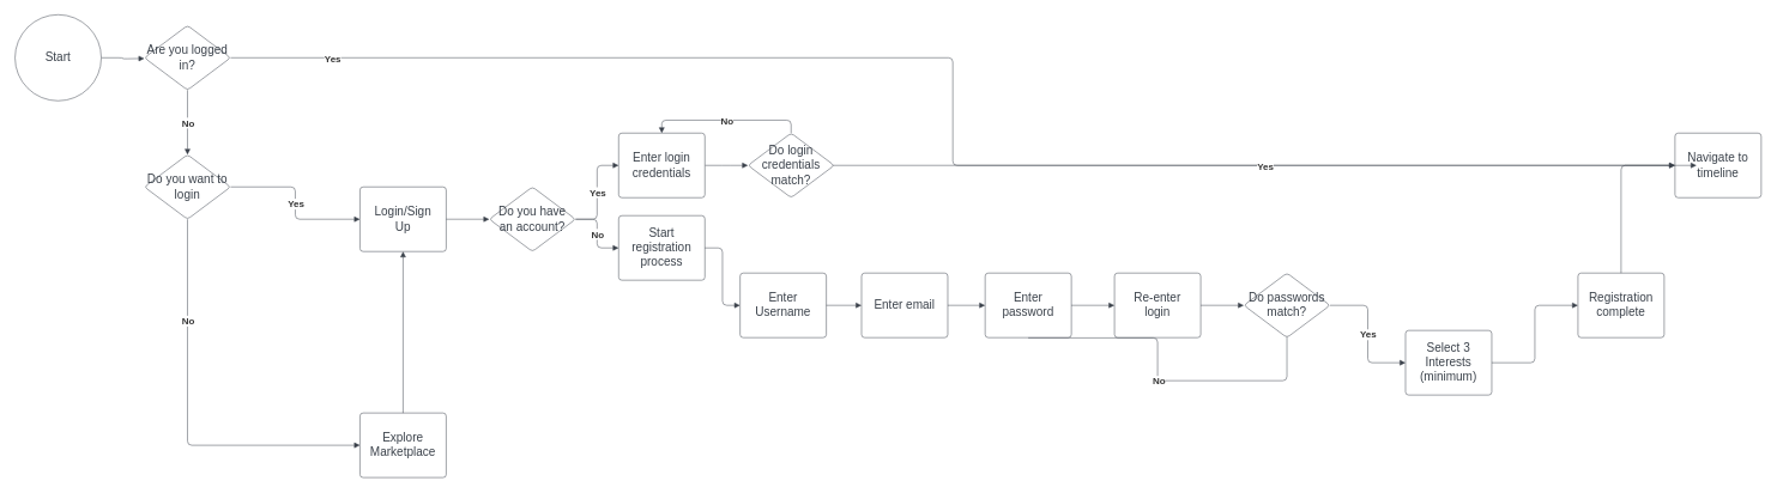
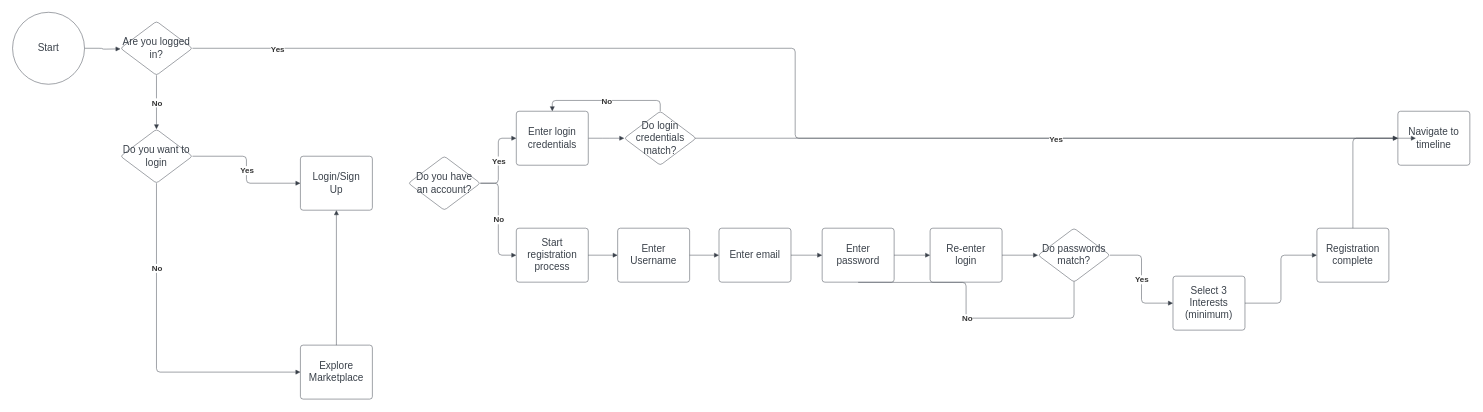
  <mxCell id="0" />
  <mxCell id="1" parent="0" />
  <mxCell id="2" value="Start" style="html=1;overflow=block;blockSpacing=1;whiteSpace=wrap;ellipse;fontSize=16.7;fontColor=#3a414a;spacing=3.8;strokeColor=#3a414a;strokeOpacity=100;rounded=1;absoluteArcSize=1;arcSize=9;strokeWidth=0.8;lucidId=JeozWXWZBu-N;" parent="1" vertex="1"><mxGeometry x="20" y="20" width="120" height="120" as="geometry" /></mxCell>
  <mxCell id="3" value="" style="html=1;jettySize=18;whiteSpace=wrap;fontSize=13;strokeColor=#3a414a;strokeOpacity=100;strokeWidth=0.8;rounded=1;arcSize=12;edgeStyle=orthogonalEdgeStyle;startArrow=none;endArrow=block;endFill=1;exitX=1.003;exitY=0.5;exitPerimeter=0;lucidId=-eozcMRaUxKk;" parent="1" source="2" edge="1"><mxGeometry width="100" height="100" relative="1" as="geometry"><Array as="points" /><mxPoint x="200" y="81" as="targetPoint" /></mxGeometry></mxCell>
  <mxCell id="4" value="Are you logged in?" style="html=1;overflow=block;blockSpacing=1;whiteSpace=wrap;rhombus;fontSize=16.7;fontColor=#3a414a;spacing=3.8;strokeColor=#3a414a;strokeOpacity=100;rounded=1;absoluteArcSize=1;arcSize=9;strokeWidth=0.8;lucidId=mfoz5pybJpJF;" parent="1" vertex="1"><mxGeometry x="200" y="35" width="120" height="90" as="geometry" /></mxCell>
  <mxCell id="5" value="" style="html=1;jettySize=18;whiteSpace=wrap;fontSize=13.3;fontColor=#333333;fontStyle=1;strokeColor=#3a414a;strokeOpacity=100;strokeWidth=0.8;rounded=1;arcSize=12;edgeStyle=orthogonalEdgeStyle;startArrow=none;endArrow=block;endFill=1;exitX=1;exitY=0.5;exitPerimeter=0;entryX=0;entryY=0.5;entryPerimeter=0;lucidId=Tfoz7GTz7i8f;" parent="1" source="4" target="34" edge="1"><mxGeometry width="100" height="100" relative="1" as="geometry"><Array as="points" /></mxGeometry></mxCell>
  <mxCell id="6" value="Yes" style="text;html=1;resizable=0;labelBackgroundColor=default;align=center;verticalAlign=middle;fontStyle=1;fontColor=#333333;fontSize=13.3;" parent="5" vertex="1"><mxGeometry x="-0.869" relative="1" as="geometry" /></mxCell>
  <mxCell id="7" value="Explore Marketplace" style="html=1;overflow=block;blockSpacing=1;whiteSpace=wrap;fontSize=16.7;fontColor=#3a414a;spacing=9;strokeColor=#3a414a;strokeOpacity=100;rounded=1;absoluteArcSize=1;arcSize=9;strokeWidth=0.8;lucidId=cgozXE_9wk.p;" parent="1" vertex="1"><mxGeometry x="500" y="575" width="120" height="90" as="geometry" /></mxCell>
  <mxCell id="8" value="Login/Sign Up" style="html=1;overflow=block;blockSpacing=1;whiteSpace=wrap;fontSize=16.7;fontColor=#3a414a;spacing=9;strokeColor=#3a414a;strokeOpacity=100;rounded=1;absoluteArcSize=1;arcSize=9;strokeWidth=0.8;lucidId=JiozH26smCbu;" parent="1" vertex="1"><mxGeometry x="500" y="260" width="120" height="90" as="geometry" /></mxCell>
  <mxCell id="9" value="Do you have an account?" style="html=1;overflow=block;blockSpacing=1;whiteSpace=wrap;rhombus;fontSize=16.7;fontColor=#3a414a;spacing=3.8;strokeColor=#3a414a;strokeOpacity=100;rounded=1;absoluteArcSize=1;arcSize=9;strokeWidth=0.8;lucidId=goozK06yUQ6U;" parent="1" vertex="1"><mxGeometry x="680" y="260" width="120" height="90" as="geometry" /></mxCell>
  <mxCell id="10" value="" style="html=1;jettySize=18;whiteSpace=wrap;fontSize=13.3;fontColor=#333333;fontStyle=1;strokeColor=#3a414a;strokeOpacity=100;strokeWidth=0.8;rounded=1;arcSize=12;edgeStyle=orthogonalEdgeStyle;startArrow=none;endArrow=block;endFill=1;exitX=1;exitY=0.5;exitPerimeter=0;entryX=0;entryY=0.5;entryPerimeter=0;lucidId=xoozpvID8mKE;" parent="1" source="9" target="12" edge="1"><mxGeometry width="100" height="100" relative="1" as="geometry"><Array as="points" /></mxGeometry></mxCell>
  <mxCell id="11" value="Yes" style="text;html=1;resizable=0;labelBackgroundColor=default;align=center;verticalAlign=middle;fontStyle=1;fontColor=#333333;fontSize=13.3;" parent="10" vertex="1"><mxGeometry relative="1" as="geometry" /></mxCell>
  <mxCell id="12" value="Enter login credentials" style="html=1;overflow=block;blockSpacing=1;whiteSpace=wrap;fontSize=16.7;fontColor=#3a414a;spacing=9;strokeColor=#3a414a;strokeOpacity=100;rounded=1;absoluteArcSize=1;arcSize=9;strokeWidth=0.8;lucidId=Cooz.wK8k5en;" parent="1" vertex="1"><mxGeometry x="860" y="185" width="120" height="90" as="geometry" /></mxCell>
  <mxCell id="13" value="" style="html=1;jettySize=18;whiteSpace=wrap;fontSize=13.3;fontColor=#333333;fontStyle=1;strokeColor=#3a414a;strokeOpacity=100;strokeWidth=0.8;rounded=1;arcSize=12;edgeStyle=orthogonalEdgeStyle;startArrow=none;endArrow=block;endFill=1;exitX=1;exitY=0.5;exitPerimeter=0;entryX=0;entryY=0.5;entryPerimeter=0;lucidId=3ooz8zf4VeQu;" parent="1" source="9" target="15" edge="1"><mxGeometry width="100" height="100" relative="1" as="geometry"><Array as="points" /></mxGeometry></mxCell>
  <mxCell id="14" value="No" style="text;html=1;resizable=0;labelBackgroundColor=default;align=center;verticalAlign=middle;fontStyle=1;fontColor=#333333;fontSize=13.3;" parent="13" vertex="1"><mxGeometry relative="1" as="geometry" /></mxCell>
- <mxCell id="15" value="Start registration process" style="html=1;overflow=block;blockSpacing=1;whiteSpace=wrap;fontSize=16.7;fontColor=#3a414a;spacing=9;strokeColor=#3a414a;strokeOpacity=100;rounded=1;absoluteArcSize=1;arcSize=9;strokeWidth=0.8;lucidId=4oozPxIjKaFJ;" parent="1" vertex="1"><mxGeometry x="860" y="300" width="120" height="90" as="geometry" /></mxCell>
+ <mxCell id="15" value="Start registration process" style="html=1;overflow=block;blockSpacing=1;whiteSpace=wrap;fontSize=16.7;fontColor=#3a414a;spacing=9;strokeColor=#3a414a;strokeOpacity=100;rounded=1;absoluteArcSize=1;arcSize=9;strokeWidth=0.8;lucidId=4oozPxIjKaFJ;" parent="1" vertex="1"><mxGeometry x="860" y="380" width="120" height="90" as="geometry" /></mxCell>
  <mxCell id="16" value="" style="html=1;jettySize=18;whiteSpace=wrap;fontSize=13;strokeColor=#3a414a;strokeOpacity=100;strokeWidth=0.8;rounded=1;arcSize=12;edgeStyle=orthogonalEdgeStyle;startArrow=none;endArrow=block;endFill=1;exitX=1;exitY=0.5;exitPerimeter=0;entryX=0;entryY=0.5;entryPerimeter=0;lucidId=opozpQw.LRJy;" parent="1" source="15" target="20" edge="1"><mxGeometry width="100" height="100" relative="1" as="geometry"><Array as="points" /></mxGeometry></mxCell>
  <mxCell id="17" value="Enter email" style="html=1;overflow=block;blockSpacing=1;whiteSpace=wrap;fontSize=16.7;fontColor=#3a414a;spacing=9;strokeColor=#3a414a;strokeOpacity=100;rounded=1;absoluteArcSize=1;arcSize=9;strokeWidth=0.8;lucidId=ppozjBsbQP_j;" parent="1" vertex="1"><mxGeometry x="1198" y="380" width="120" height="90" as="geometry" /></mxCell>
  <mxCell id="18" value="" style="html=1;jettySize=18;whiteSpace=wrap;fontSize=13;strokeColor=#3a414a;strokeOpacity=100;strokeWidth=0.8;rounded=1;arcSize=12;edgeStyle=orthogonalEdgeStyle;startArrow=none;endArrow=block;endFill=1;exitX=1;exitY=0.5;exitPerimeter=0;entryX=0;entryY=0.5;entryPerimeter=0;lucidId=1poztr.q7dGU;" parent="1" source="17" target="19" edge="1"><mxGeometry width="100" height="100" relative="1" as="geometry"><Array as="points" /></mxGeometry></mxCell>
  <mxCell id="19" value="Enter password" style="html=1;overflow=block;blockSpacing=1;whiteSpace=wrap;fontSize=16.7;fontColor=#3a414a;spacing=9;strokeColor=#3a414a;strokeOpacity=100;rounded=1;absoluteArcSize=1;arcSize=9;strokeWidth=0.8;lucidId=3pozLuEOWQw.;" parent="1" vertex="1"><mxGeometry x="1370" y="380" width="120" height="90" as="geometry" /></mxCell>
  <mxCell id="20" value="Enter Username" style="html=1;overflow=block;blockSpacing=1;whiteSpace=wrap;fontSize=16.7;fontColor=#3a414a;spacing=9;strokeColor=#3a414a;strokeOpacity=100;rounded=1;absoluteArcSize=1;arcSize=9;strokeWidth=0.8;lucidId=ZqozDe.KuC5d;" parent="1" vertex="1"><mxGeometry x="1029" y="380" width="120" height="90" as="geometry" /></mxCell>
  <mxCell id="21" value="" style="html=1;jettySize=18;whiteSpace=wrap;fontSize=13;strokeColor=#3a414a;strokeOpacity=100;strokeWidth=0.8;rounded=1;arcSize=12;edgeStyle=orthogonalEdgeStyle;startArrow=none;endArrow=block;endFill=1;exitX=1;exitY=0.5;exitPerimeter=0;entryX=0;entryY=0.5;entryPerimeter=0;lucidId=8qozsG~XnQ.C;" parent="1" source="20" target="17" edge="1"><mxGeometry width="100" height="100" relative="1" as="geometry"><Array as="points" /></mxGeometry></mxCell>
  <mxCell id="22" value="" style="html=1;jettySize=18;whiteSpace=wrap;fontSize=13;strokeColor=#3a414a;strokeOpacity=100;strokeWidth=0.8;rounded=1;arcSize=12;edgeStyle=orthogonalEdgeStyle;startArrow=none;endArrow=block;endFill=1;exitX=1;exitY=0.5;exitPerimeter=0;entryX=0;entryY=0.5;entryPerimeter=0;lucidId=BrozaItZ5Bsi;" parent="1" source="19" target="23" edge="1"><mxGeometry width="100" height="100" relative="1" as="geometry"><Array as="points" /></mxGeometry></mxCell>
  <mxCell id="23" value="Re-enter login" style="html=1;overflow=block;blockSpacing=1;whiteSpace=wrap;fontSize=16.7;fontColor=#3a414a;spacing=9;strokeColor=#3a414a;strokeOpacity=100;rounded=1;absoluteArcSize=1;arcSize=9;strokeWidth=0.8;lucidId=ErozDJ1HPRU2;" parent="1" vertex="1"><mxGeometry x="1550" y="380" width="120" height="90" as="geometry" /></mxCell>
  <mxCell id="24" value="" style="html=1;jettySize=18;whiteSpace=wrap;fontSize=13;strokeColor=#3a414a;strokeOpacity=100;strokeWidth=0.8;rounded=1;arcSize=12;edgeStyle=orthogonalEdgeStyle;startArrow=none;endArrow=block;endFill=1;exitX=1;exitY=0.5;exitPerimeter=0;entryX=0;entryY=0.5;entryPerimeter=0;lucidId=OrozfbAx64X_;" parent="1" source="23" target="25" edge="1"><mxGeometry width="100" height="100" relative="1" as="geometry"><Array as="points" /></mxGeometry></mxCell>
  <mxCell id="25" value="Do passwords match?" style="html=1;overflow=block;blockSpacing=1;whiteSpace=wrap;rhombus;fontSize=16.7;fontColor=#3a414a;spacing=3.8;strokeColor=#3a414a;strokeOpacity=100;rounded=1;absoluteArcSize=1;arcSize=9;strokeWidth=0.8;lucidId=Qroz4O7HZ.lq;" parent="1" vertex="1"><mxGeometry x="1730" y="380" width="120" height="90" as="geometry" /></mxCell>
  <mxCell id="26" value="" style="html=1;jettySize=18;whiteSpace=wrap;fontSize=13.3;fontColor=#333333;fontStyle=1;strokeColor=#3a414a;strokeOpacity=100;strokeWidth=0.8;rounded=1;arcSize=12;edgeStyle=orthogonalEdgeStyle;startArrow=none;endArrow=block;endFill=1;exitX=1;exitY=0.5;exitPerimeter=0;entryX=0;entryY=0.5;entryPerimeter=0;lucidId=7roz7eYZEzin;" parent="1" source="25" target="28" edge="1"><mxGeometry width="100" height="100" relative="1" as="geometry"><Array as="points" /></mxGeometry></mxCell>
  <mxCell id="27" value="Yes" style="text;html=1;resizable=0;labelBackgroundColor=default;align=center;verticalAlign=middle;fontStyle=1;fontColor=#333333;fontSize=13.3;" parent="26" vertex="1"><mxGeometry relative="1" as="geometry" /></mxCell>
  <mxCell id="28" value="Select 3 Interests (minimum)" style="html=1;overflow=block;blockSpacing=1;whiteSpace=wrap;fontSize=16.7;fontColor=#3a414a;spacing=9;strokeColor=#3a414a;strokeOpacity=100;rounded=1;absoluteArcSize=1;arcSize=9;strokeWidth=0.8;lucidId=9roznesNJJUj;" parent="1" vertex="1"><mxGeometry x="1955" y="460" width="120" height="90" as="geometry" /></mxCell>
  <mxCell id="29" value="" style="html=1;jettySize=18;whiteSpace=wrap;fontSize=13.3;fontColor=#333333;fontStyle=1;strokeColor=#3a414a;strokeOpacity=100;strokeWidth=0.8;rounded=1;arcSize=12;edgeStyle=orthogonalEdgeStyle;startArrow=none;endArrow=none;endFill=1;exitX=0.5;exitY=0.988;exitPerimeter=0;entryX=0.5;entryY=1.004;entryPerimeter=0;lucidId=-rozBC5oeBav;" parent="1" source="25" target="19" edge="1"><mxGeometry width="100" height="100" relative="1" as="geometry"><Array as="points"><mxPoint x="1790" y="530" /><mxPoint x="1610" y="530" /></Array></mxGeometry></mxCell>
  <mxCell id="30" value="No" style="text;html=1;resizable=0;labelBackgroundColor=default;align=center;verticalAlign=middle;fontStyle=1;fontColor=#333333;fontSize=13.3;" parent="29" vertex="1"><mxGeometry relative="1" as="geometry" /></mxCell>
  <mxCell id="31" value="" style="html=1;jettySize=18;whiteSpace=wrap;fontSize=13;strokeColor=#3a414a;strokeOpacity=100;strokeWidth=0.8;rounded=1;arcSize=12;edgeStyle=orthogonalEdgeStyle;startArrow=none;endArrow=block;endFill=1;exitX=1;exitY=0.5;exitPerimeter=0;entryX=0;entryY=0.5;entryPerimeter=0;lucidId=Muozddhm41u-;" parent="1" source="28" target="32" edge="1"><mxGeometry width="100" height="100" relative="1" as="geometry"><Array as="points" /></mxGeometry></mxCell>
  <mxCell id="32" value="Registration complete" style="html=1;overflow=block;blockSpacing=1;whiteSpace=wrap;fontSize=16.7;fontColor=#3a414a;spacing=9;strokeColor=#3a414a;strokeOpacity=100;rounded=1;absoluteArcSize=1;arcSize=9;strokeWidth=0.8;lucidId=yvoz83PgqjB1;" parent="1" vertex="1"><mxGeometry x="2195" y="380" width="120" height="90" as="geometry" /></mxCell>
  <mxCell id="33" value="" style="html=1;jettySize=18;whiteSpace=wrap;fontSize=13;strokeColor=#3a414a;strokeOpacity=100;strokeWidth=0.8;rounded=1;arcSize=12;edgeStyle=orthogonalEdgeStyle;startArrow=none;endArrow=block;endFill=1;exitX=0.5;exitY=0;exitPerimeter=0;entryX=0;entryY=0.5;entryPerimeter=0;lucidId=5woz-Zd3eoi7;" parent="1" source="32" target="34" edge="1"><mxGeometry width="100" height="100" relative="1" as="geometry"><Array as="points" /></mxGeometry></mxCell>
  <mxCell id="34" value="Navigate to timeline" style="html=1;overflow=block;blockSpacing=1;whiteSpace=wrap;fontSize=16.7;fontColor=#3a414a;spacing=9;strokeColor=#3a414a;strokeOpacity=100;rounded=1;absoluteArcSize=1;arcSize=9;strokeWidth=0.8;lucidId=QyoztP_9yQ97;" parent="1" vertex="1"><mxGeometry x="2330" y="185" width="120" height="90" as="geometry" /></mxCell>
  <mxCell id="35" value="" style="html=1;jettySize=18;whiteSpace=wrap;fontSize=13;strokeColor=#3a414a;strokeOpacity=100;strokeWidth=0.8;rounded=1;arcSize=12;edgeStyle=orthogonalEdgeStyle;startArrow=none;endArrow=block;endFill=1;exitX=0.5;exitY=0;exitPerimeter=0;entryX=0.5;entryY=1;entryPerimeter=0;lucidId=.BozJeS.Inu7;" parent="1" source="7" target="8" edge="1"><mxGeometry width="100" height="100" relative="1" as="geometry"><Array as="points" /></mxGeometry></mxCell>
- <mxCell id="36" value="" style="html=1;jettySize=18;whiteSpace=wrap;fontSize=13;strokeColor=#3a414a;strokeOpacity=100;strokeWidth=0.8;rounded=1;arcSize=12;edgeStyle=orthogonalEdgeStyle;startArrow=none;endArrow=block;endFill=1;exitX=1;exitY=0.5;exitPerimeter=0;entryX=0;entryY=0.5;entryPerimeter=0;lucidId=-GozCNMFqnck;" parent="1" source="8" target="9" edge="1"><mxGeometry width="100" height="100" relative="1" as="geometry"><Array as="points" /></mxGeometry></mxCell>
  <mxCell id="37" value="" style="html=1;jettySize=18;whiteSpace=wrap;fontSize=13.3;fontColor=#333333;fontStyle=1;strokeColor=#3a414a;strokeOpacity=100;strokeWidth=0.8;rounded=1;arcSize=12;edgeStyle=orthogonalEdgeStyle;startArrow=none;endArrow=block;endFill=1;exitX=0.5;exitY=1;exitPerimeter=0;entryX=0.5;entryY=0;entryPerimeter=0;lucidId=UHozSPyq5mAy;" parent="1" source="4" target="39" edge="1"><mxGeometry width="100" height="100" relative="1" as="geometry"><Array as="points" /></mxGeometry></mxCell>
  <mxCell id="38" value="No" style="text;html=1;resizable=0;labelBackgroundColor=default;align=center;verticalAlign=middle;fontStyle=1;fontColor=#333333;fontSize=13.3;" parent="37" vertex="1"><mxGeometry relative="1" as="geometry" /></mxCell>
  <mxCell id="39" value="Do you want to login" style="html=1;overflow=block;blockSpacing=1;whiteSpace=wrap;rhombus;fontSize=16.7;fontColor=#3a414a;spacing=3.8;strokeColor=#3a414a;strokeOpacity=100;rounded=1;absoluteArcSize=1;arcSize=9;strokeWidth=0.8;lucidId=VHoz9rCFyLGG;" parent="1" vertex="1"><mxGeometry x="200" y="215" width="120" height="90" as="geometry" /></mxCell>
  <mxCell id="40" value="" style="html=1;jettySize=18;whiteSpace=wrap;fontSize=13.3;fontColor=#333333;fontStyle=1;strokeColor=#3a414a;strokeOpacity=100;strokeWidth=0.8;rounded=1;arcSize=12;edgeStyle=orthogonalEdgeStyle;startArrow=none;endArrow=block;endFill=1;exitX=1;exitY=0.5;exitPerimeter=0;entryX=0;entryY=0.5;entryPerimeter=0;lucidId=-HozqH8L_XJT;" parent="1" source="39" target="8" edge="1"><mxGeometry width="100" height="100" relative="1" as="geometry"><Array as="points" /></mxGeometry></mxCell>
  <mxCell id="41" value="Yes" style="text;html=1;resizable=0;labelBackgroundColor=default;align=center;verticalAlign=middle;fontStyle=1;fontColor=#333333;fontSize=13.3;" parent="40" vertex="1"><mxGeometry relative="1" as="geometry" /></mxCell>
  <mxCell id="42" value="" style="html=1;jettySize=18;whiteSpace=wrap;fontSize=13.3;fontColor=#333333;fontStyle=1;strokeColor=#3a414a;strokeOpacity=100;strokeWidth=0.8;rounded=1;arcSize=12;edgeStyle=orthogonalEdgeStyle;startArrow=none;endArrow=block;endFill=1;exitX=0.5;exitY=1;exitPerimeter=0;entryX=0;entryY=0.5;entryPerimeter=0;lucidId=dJoz4Cd_MQck;" parent="1" source="39" target="7" edge="1"><mxGeometry width="100" height="100" relative="1" as="geometry"><Array as="points" /></mxGeometry></mxCell>
  <mxCell id="43" value="No" style="text;html=1;resizable=0;labelBackgroundColor=default;align=center;verticalAlign=middle;fontStyle=1;fontColor=#333333;fontSize=13.3;" parent="42" vertex="1"><mxGeometry x="-0.492" relative="1" as="geometry" /></mxCell>
  <mxCell id="44" value="" style="html=1;jettySize=18;whiteSpace=wrap;fontSize=13;strokeColor=#3a414a;strokeOpacity=100;strokeWidth=0.8;rounded=1;arcSize=12;edgeStyle=orthogonalEdgeStyle;startArrow=none;endArrow=block;endFill=1;exitX=1.003;exitY=0.5;exitPerimeter=0;lucidId=xPozLabff~~M;" parent="1" source="12" edge="1"><mxGeometry width="100" height="100" relative="1" as="geometry"><Array as="points" /><mxPoint x="1040" y="230" as="targetPoint" /></mxGeometry></mxCell>
  <mxCell id="45" value="Do login credentials match?" style="html=1;overflow=block;blockSpacing=1;whiteSpace=wrap;rhombus;fontSize=16.7;fontColor=#3a414a;spacing=3.8;strokeColor=#3a414a;strokeOpacity=100;rounded=1;absoluteArcSize=1;arcSize=9;strokeWidth=0.8;lucidId=EPozbztzmb4N;" parent="1" vertex="1"><mxGeometry x="1040" y="185" width="120" height="90" as="geometry" /></mxCell>
  <mxCell id="46" value="" style="html=1;jettySize=18;whiteSpace=wrap;fontSize=13.3;fontColor=#333333;fontStyle=1;strokeColor=#3a414a;strokeOpacity=100;strokeWidth=0.8;rounded=1;arcSize=12;edgeStyle=orthogonalEdgeStyle;startArrow=none;endArrow=block;endFill=1;exitX=0.984;exitY=0.5;exitPerimeter=0;lucidId=WPozQYvvmrtg;" parent="1" source="45" edge="1"><mxGeometry width="100" height="100" relative="1" as="geometry"><Array as="points" /><mxPoint x="2360" y="230" as="targetPoint" /></mxGeometry></mxCell>
  <mxCell id="47" value="Yes" style="text;html=1;resizable=0;labelBackgroundColor=default;align=center;verticalAlign=middle;fontStyle=1;fontColor=#333333;fontSize=13.3;" parent="46" vertex="1"><mxGeometry relative="1" as="geometry" /></mxCell>
  <mxCell id="48" value="" style="html=1;jettySize=18;whiteSpace=wrap;fontSize=13.3;fontColor=#333333;fontStyle=1;strokeColor=#3a414a;strokeOpacity=100;strokeWidth=0.8;rounded=1;arcSize=12;edgeStyle=orthogonalEdgeStyle;startArrow=none;endArrow=block;endFill=1;exitX=0.5;exitY=0;exitPerimeter=0;entryX=0.5;entryY=0;entryPerimeter=0;lucidId=oRozvKI8bL9q;" parent="1" source="45" target="12" edge="1"><mxGeometry width="100" height="100" relative="1" as="geometry"><Array as="points" /></mxGeometry></mxCell>
  <mxCell id="49" value="No" style="text;html=1;resizable=0;labelBackgroundColor=default;align=center;verticalAlign=middle;fontStyle=1;fontColor=#333333;fontSize=13.3;" parent="48" vertex="1"><mxGeometry relative="1" as="geometry" /></mxCell>
